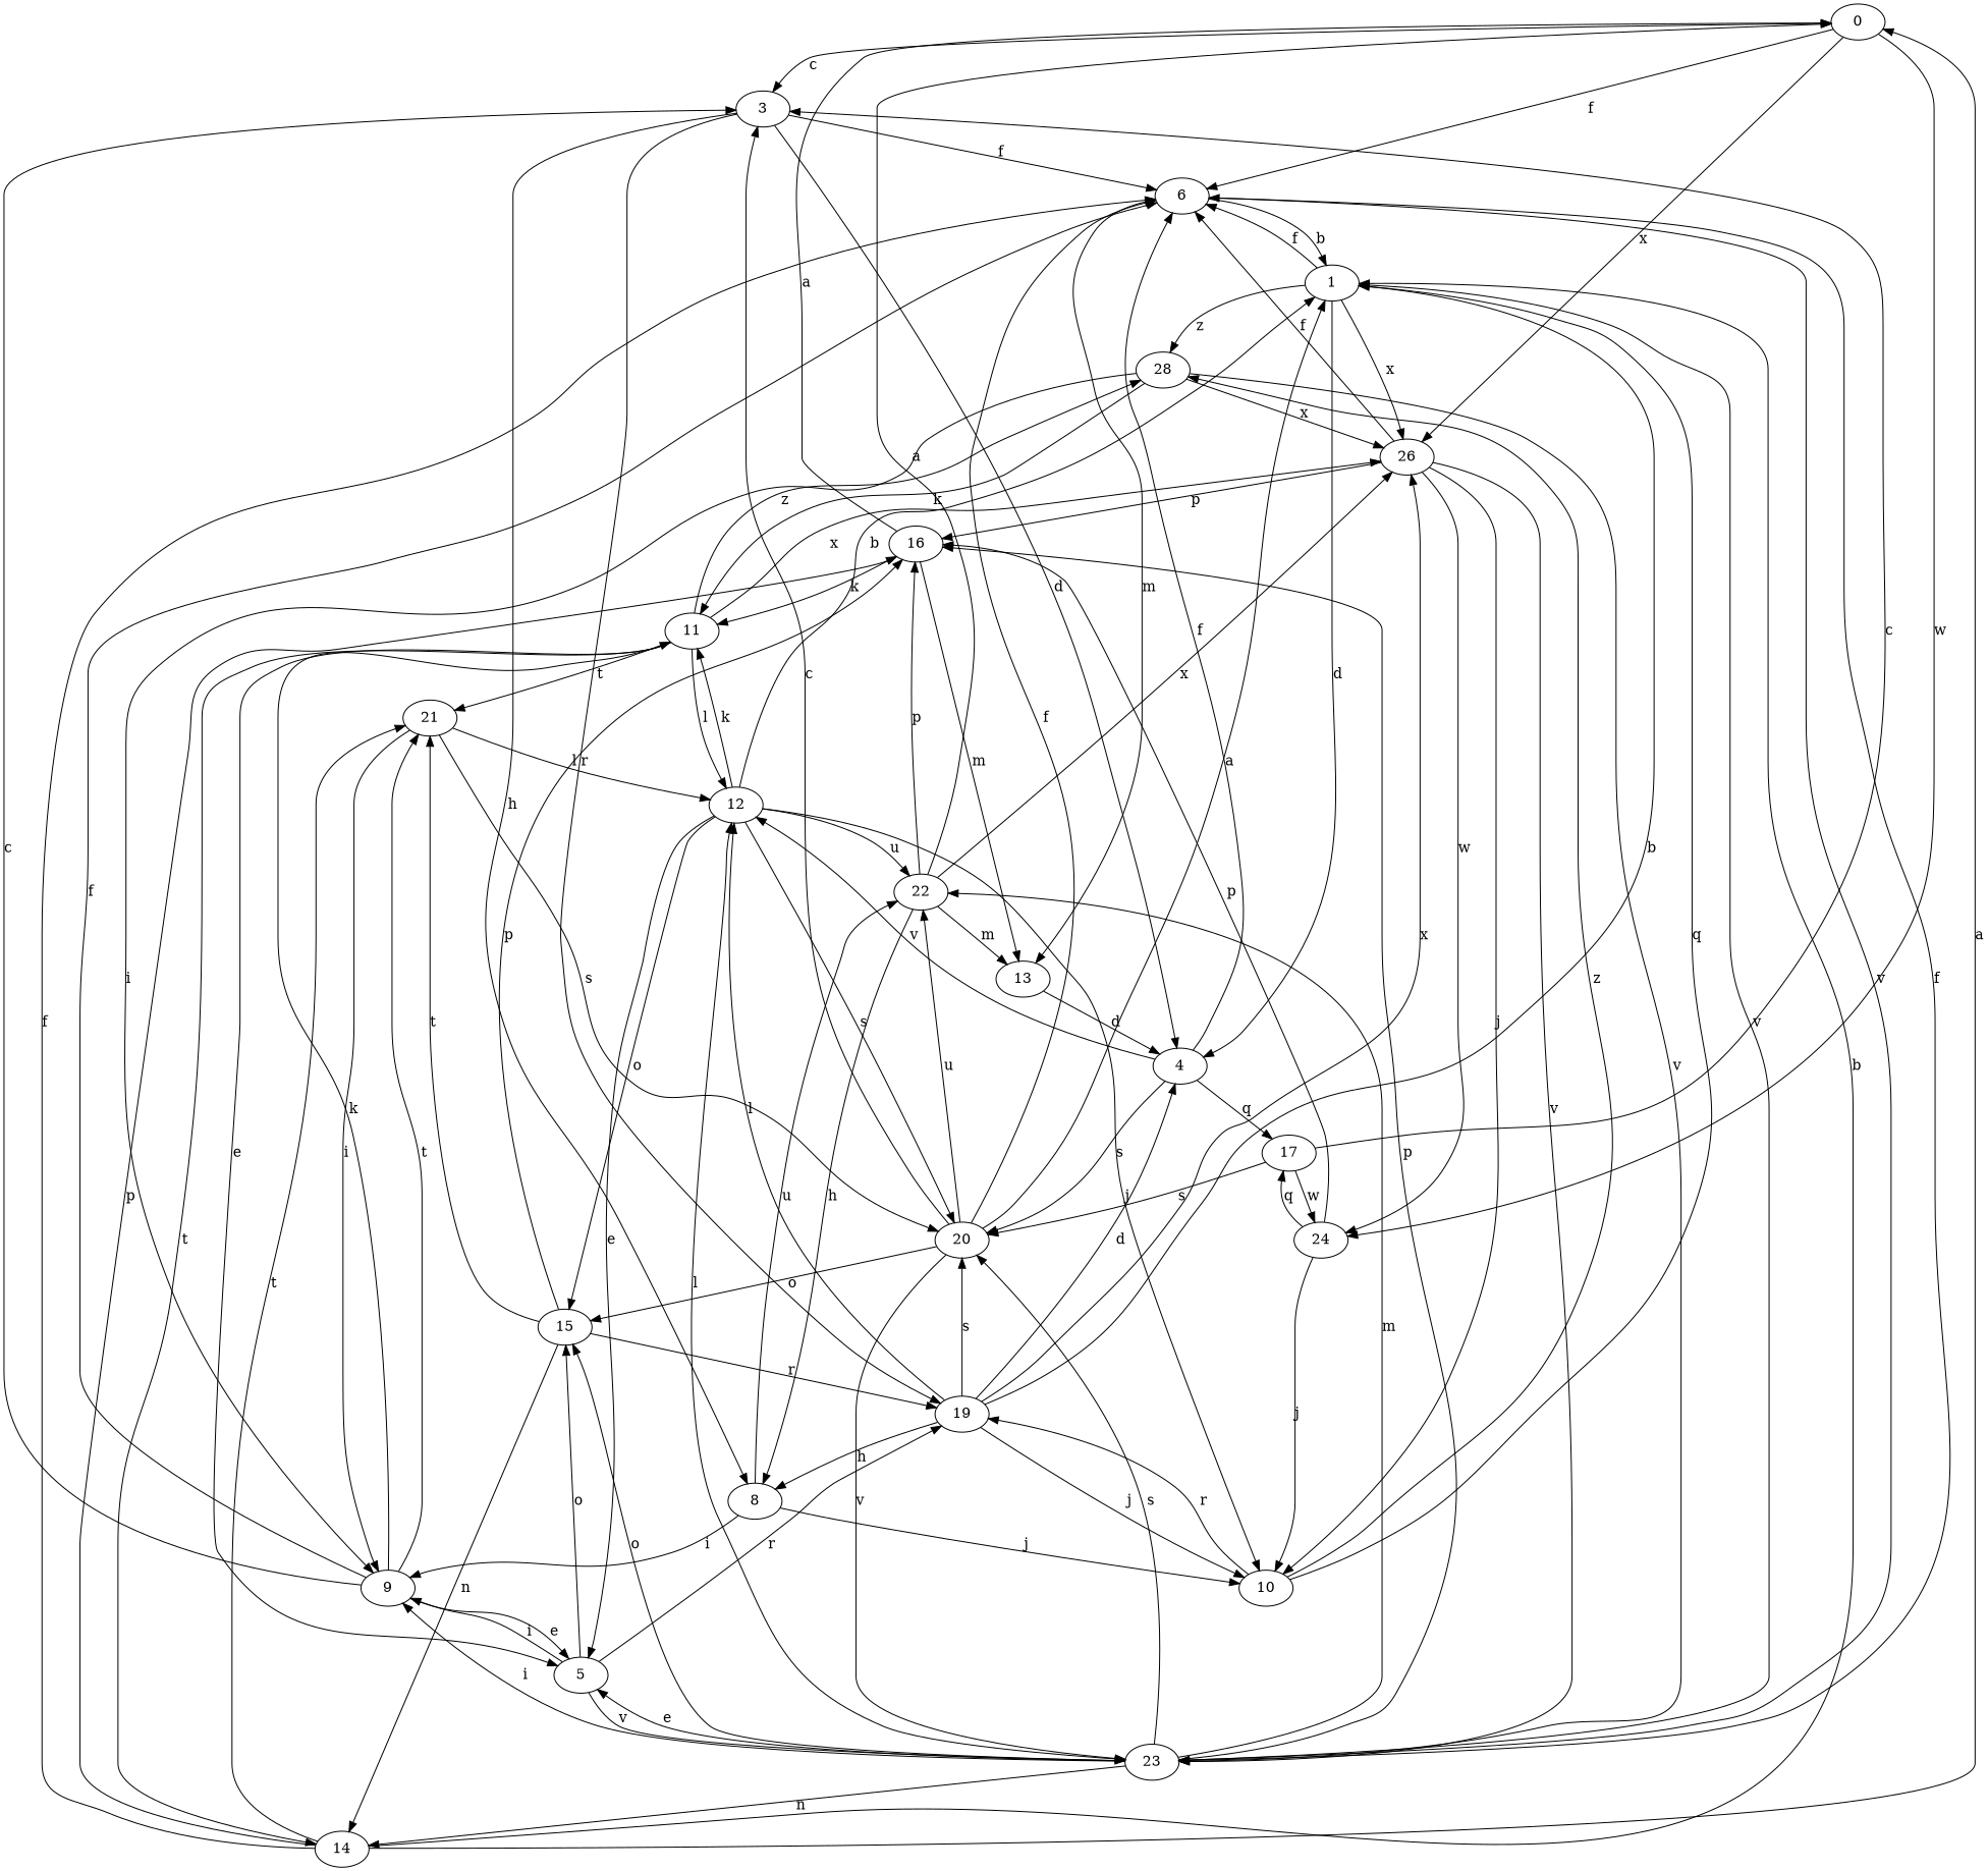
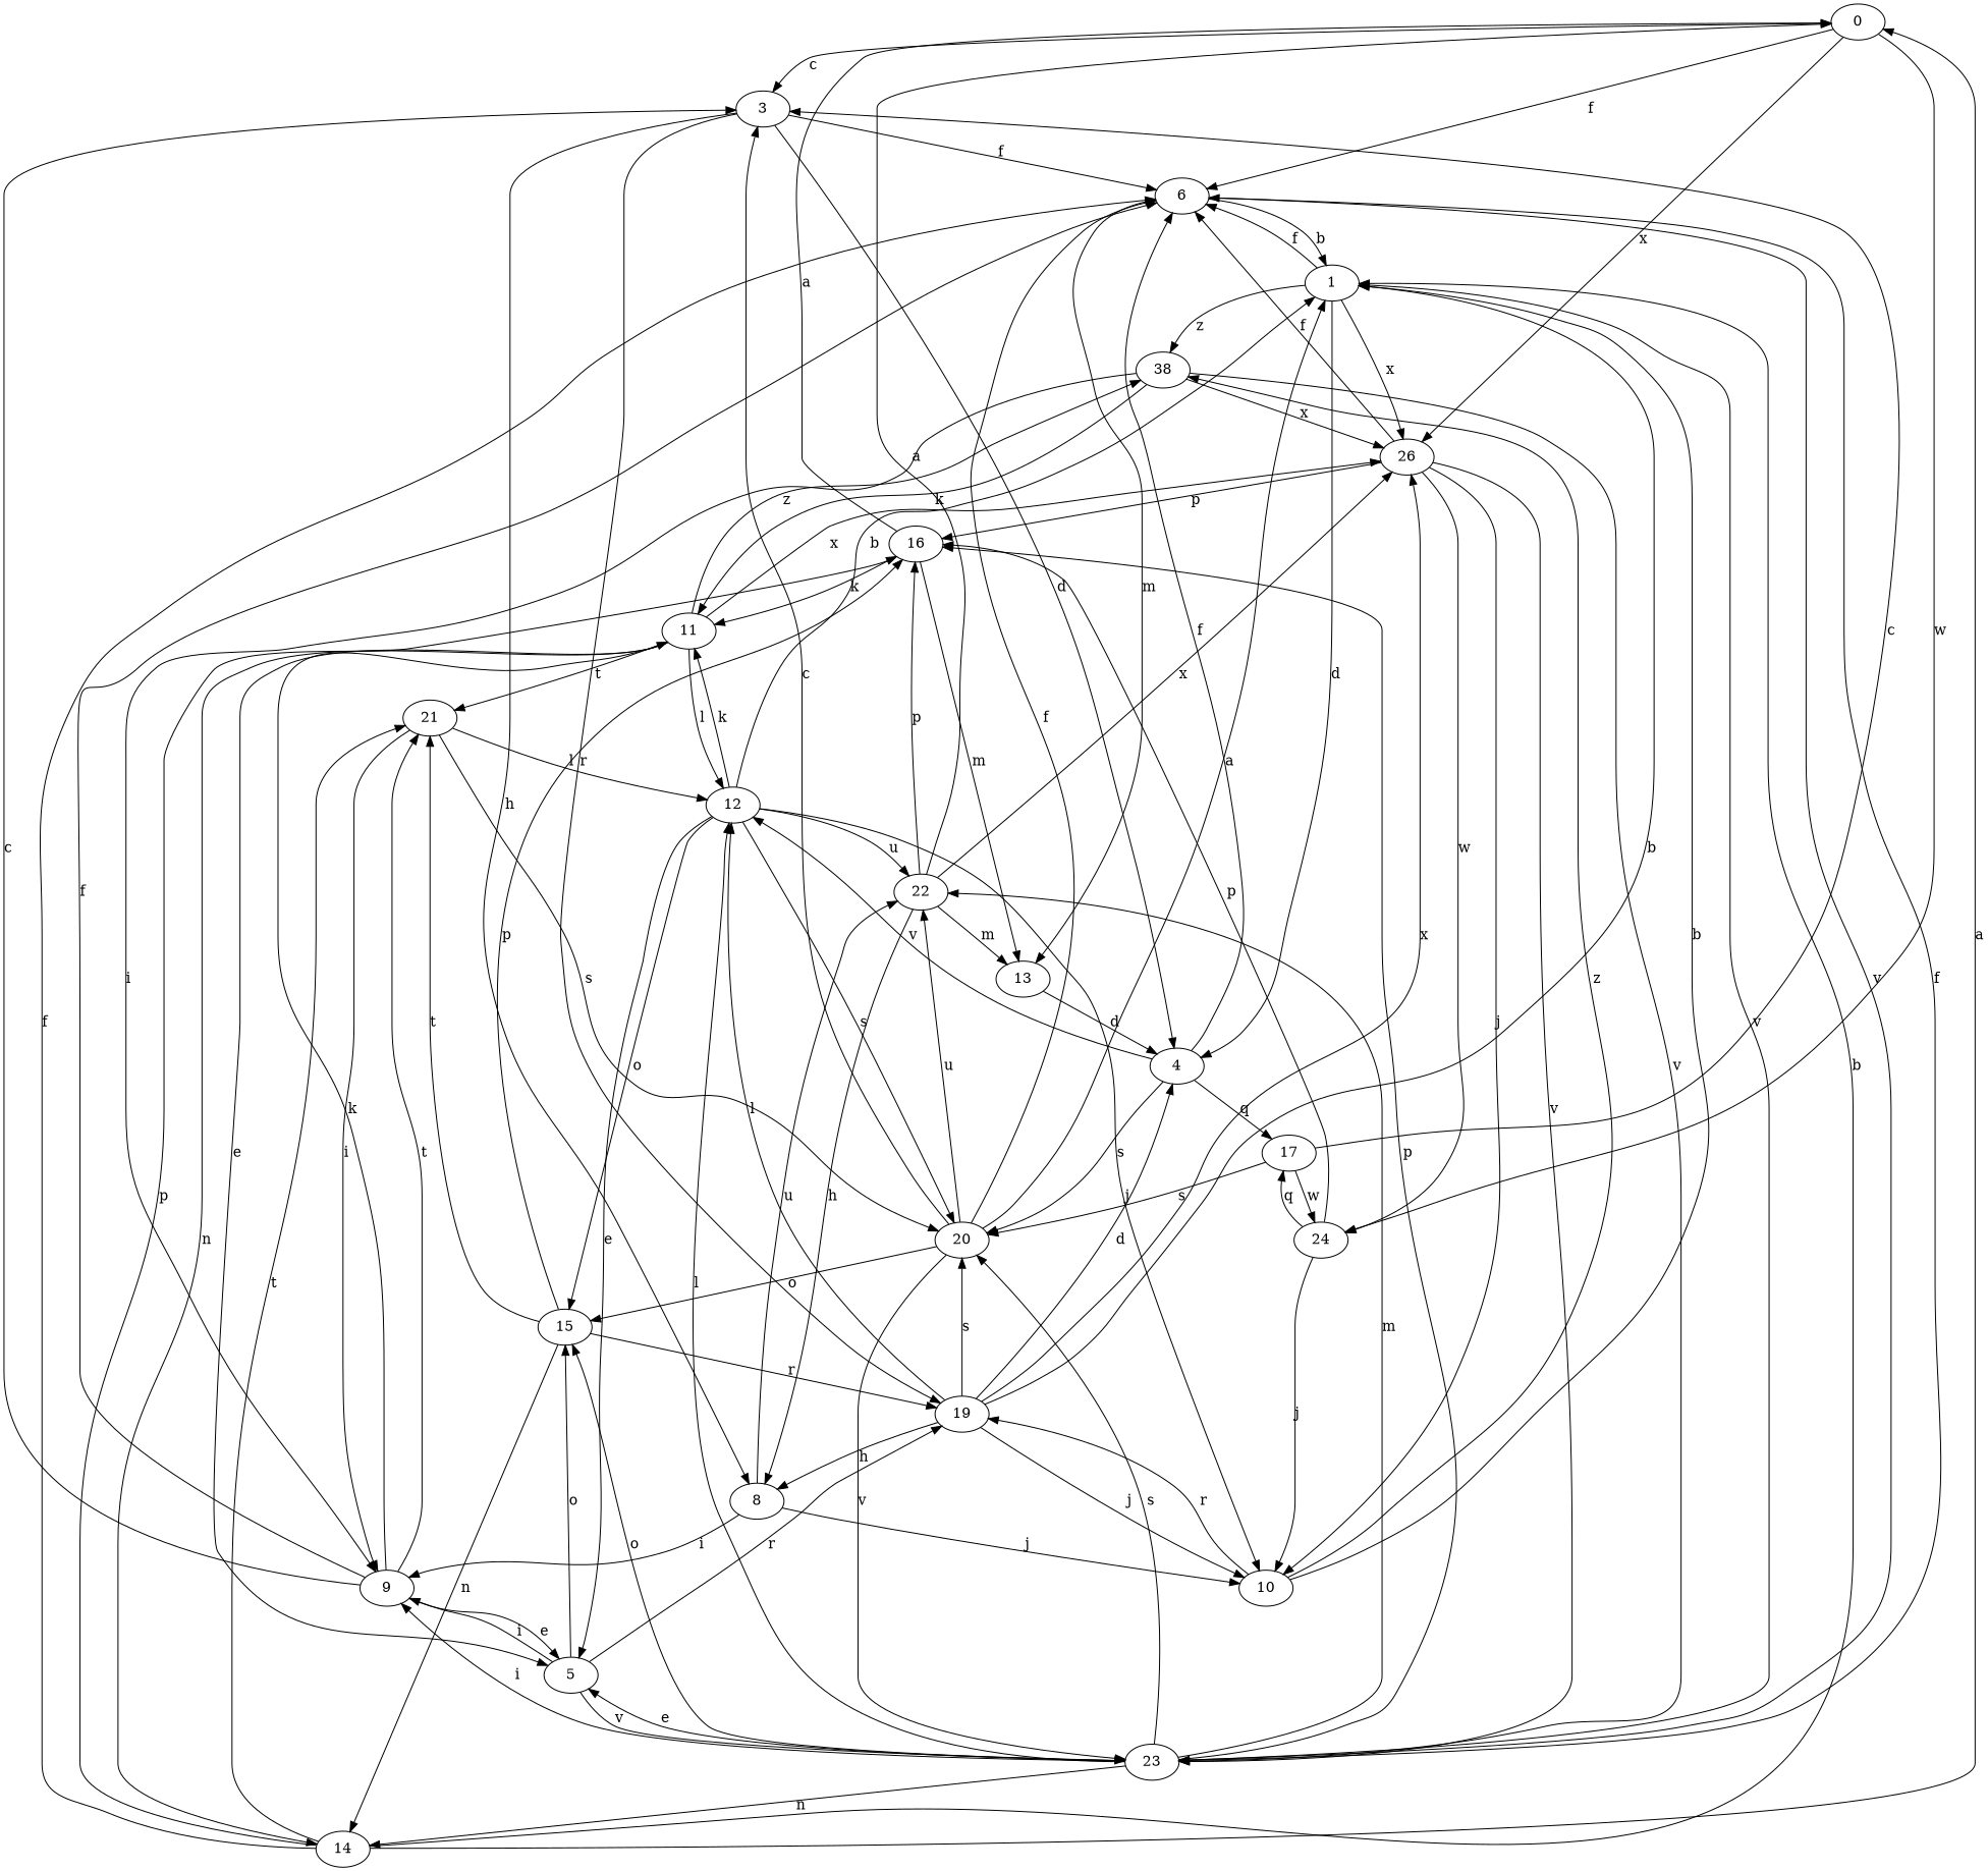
  strict digraph {
    0
    3
    6
    24
    26
    4
    8
    19
    1
    23
    13
    17
    10
    16
-   28
+   28 [label=38]
    12
    20
    5
    9
    15
    22
    14
    11
    21
    0 -> 3 [label=c]
    0 -> 6 [label=f]
    0 -> 24 [label=w]
    0 -> 26 [label=x]
    3 -> 6 [label=f]
    3 -> 4 [label=d]
    3 -> 8 [label=h]
    3 -> 19 [label=r]
    6 -> 1 [label=b]
    6 -> 23 [label=v]
    6 -> 13 [label=m]
    24 -> 17 [label=q]
    24 -> 10 [label=j]
    24 -> 16 [label=p]
    26 -> 6 [label=f]
    26 -> 24 [label=w]
    26 -> 23 [label=v]
    26 -> 10 [label=j]
    26 -> 16 [label=p]
    4 -> 6 [label=f]
    4 -> 17 [label=q]
    4 -> 12 [label=v]
    4 -> 20 [label=s]
    8 -> 10 [label=j]
    8 -> 9 [label=i]
    8 -> 22 [label=u]
    19 -> 26 [label=x]
    19 -> 4 [label=d]
    19 -> 8 [label=h]
    19 -> 1 [label=b]
    19 -> 10 [label=j]
    19 -> 12 [label=l]
    19 -> 20 [label=s]
    1 -> 6 [label=f]
    1 -> 26 [label=x]
    1 -> 4 [label=d]
    1 -> 23 [label=v]
    1 -> 28 [label=z]
    23 -> 6 [label=f]
    23 -> 16 [label=p]
    23 -> 12 [label=l]
    23 -> 20 [label=s]
    23 -> 5 [label=e]
    23 -> 9 [label=i]
    23 -> 15 [label=o]
    23 -> 22 [label=m]
    23 -> 14 [label=n]
    13 -> 4 [label=d]
    17 -> 3 [label=c]
    17 -> 24 [label=w]
    17 -> 20 [label=s]
    10 -> 19 [label=r]
-   10 -> 1 [label=q]
+   10 -> 1 [label=b]
    10 -> 28 [label=z]
    16 -> 0 [label=a]
    16 -> 13 [label=m]
    16 -> 11 [label=k]
    28 -> 26 [label=x]
    28 -> 23 [label=v]
    28 -> 9 [label=i]
    28 -> 11 [label=k]
    12 -> 1 [label=b]
    12 -> 10 [label=j]
    12 -> 20 [label=s]
    12 -> 5 [label=e]
    12 -> 15 [label=o]
    12 -> 22 [label=u]
    12 -> 11 [label=k]
    20 -> 3 [label=c]
    20 -> 6 [label=f]
    20 -> 1 [label=a]
    20 -> 23 [label=v]
    20 -> 15 [label=o]
    20 -> 22 [label=u]
    5 -> 19 [label=r]
    5 -> 23 [label=v]
    5 -> 9 [label=i]
    5 -> 15 [label=o]
    9 -> 3 [label=c]
    9 -> 6 [label=f]
    9 -> 5 [label=e]
    9 -> 11 [label=k]
    9 -> 21 [label=t]
    15 -> 19 [label=r]
    15 -> 16 [label=p]
    15 -> 14 [label=n]
    15 -> 21 [label=t]
    22 -> 0 [label=a]
    22 -> 26 [label=x]
    22 -> 8 [label=h]
    22 -> 13 [label=m]
    22 -> 16 [label=p]
    14 -> 0 [label=a]
    14 -> 6 [label=f]
    14 -> 1 [label=b]
    14 -> 16 [label=p]
    14 -> 21 [label=t]
    11 -> 26 [label=x]
    11 -> 28 [label=z]
    11 -> 12 [label=l]
    11 -> 5 [label=e]
-   11 -> 14 [label=t]
+   11 -> 14 [label=n]
    11 -> 21 [label=t]
    21 -> 12 [label=l]
    21 -> 20 [label=s]
    21 -> 9 [label=i]
  }
